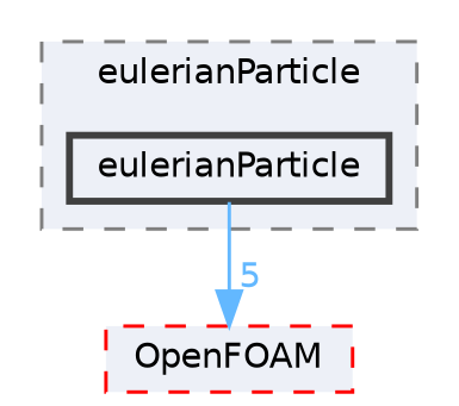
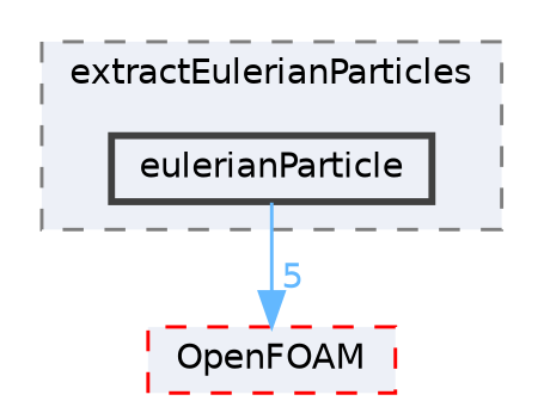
  digraph {
    compound=true
    node [fillcolor="#edf0f7" fontname=Helvetica fontsize=10 shape=box]
    n1 [color=grey25 height=0.2 label=eulerianParticle style="filled,bold" width=0.4]
    n2 [color=red height=0.2 label=OpenFOAM style="filled,dashed" width=0.4]
    subgraph cluster_1 {
      bgcolor="#edf0f7"
      fontname=Helvetica
      fontsize=10
-     label=eulerianParticle
+     label=extractEulerianParticles
      pencolor=grey50
      style="filled,dashed"
      n1
    }
    n1 -> n2 [color=steelblue1 fontcolor=steelblue1 fontname=Helvetica fontsize=10 headlabel=5 labeldistance=1.5 labelfontname=Helvetica labelfontsize=10]
  }
